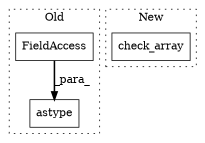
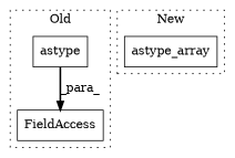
  digraph {
    node [a=32 shape=box]
    n1 [l="7,1" label=astype s="20009,20029"]
    n2 [a=22 l=13 label=FieldAccess s=20016]
-   n3 [l="12,1" label=check_array s="19988,20021"]
+   n3 [l="12,1" label=astype_array s="19988,20021"]
    subgraph cluster_1 {
      label=Old
      style=dotted
      n1
      n2
    }
    subgraph cluster_2 {
      label=New
      style=dotted
      n3
    }
-   n2 -> n1 [label=_para_ style=bold]
+   n1 -> n2 [label=_para_ style=bold]
  }
